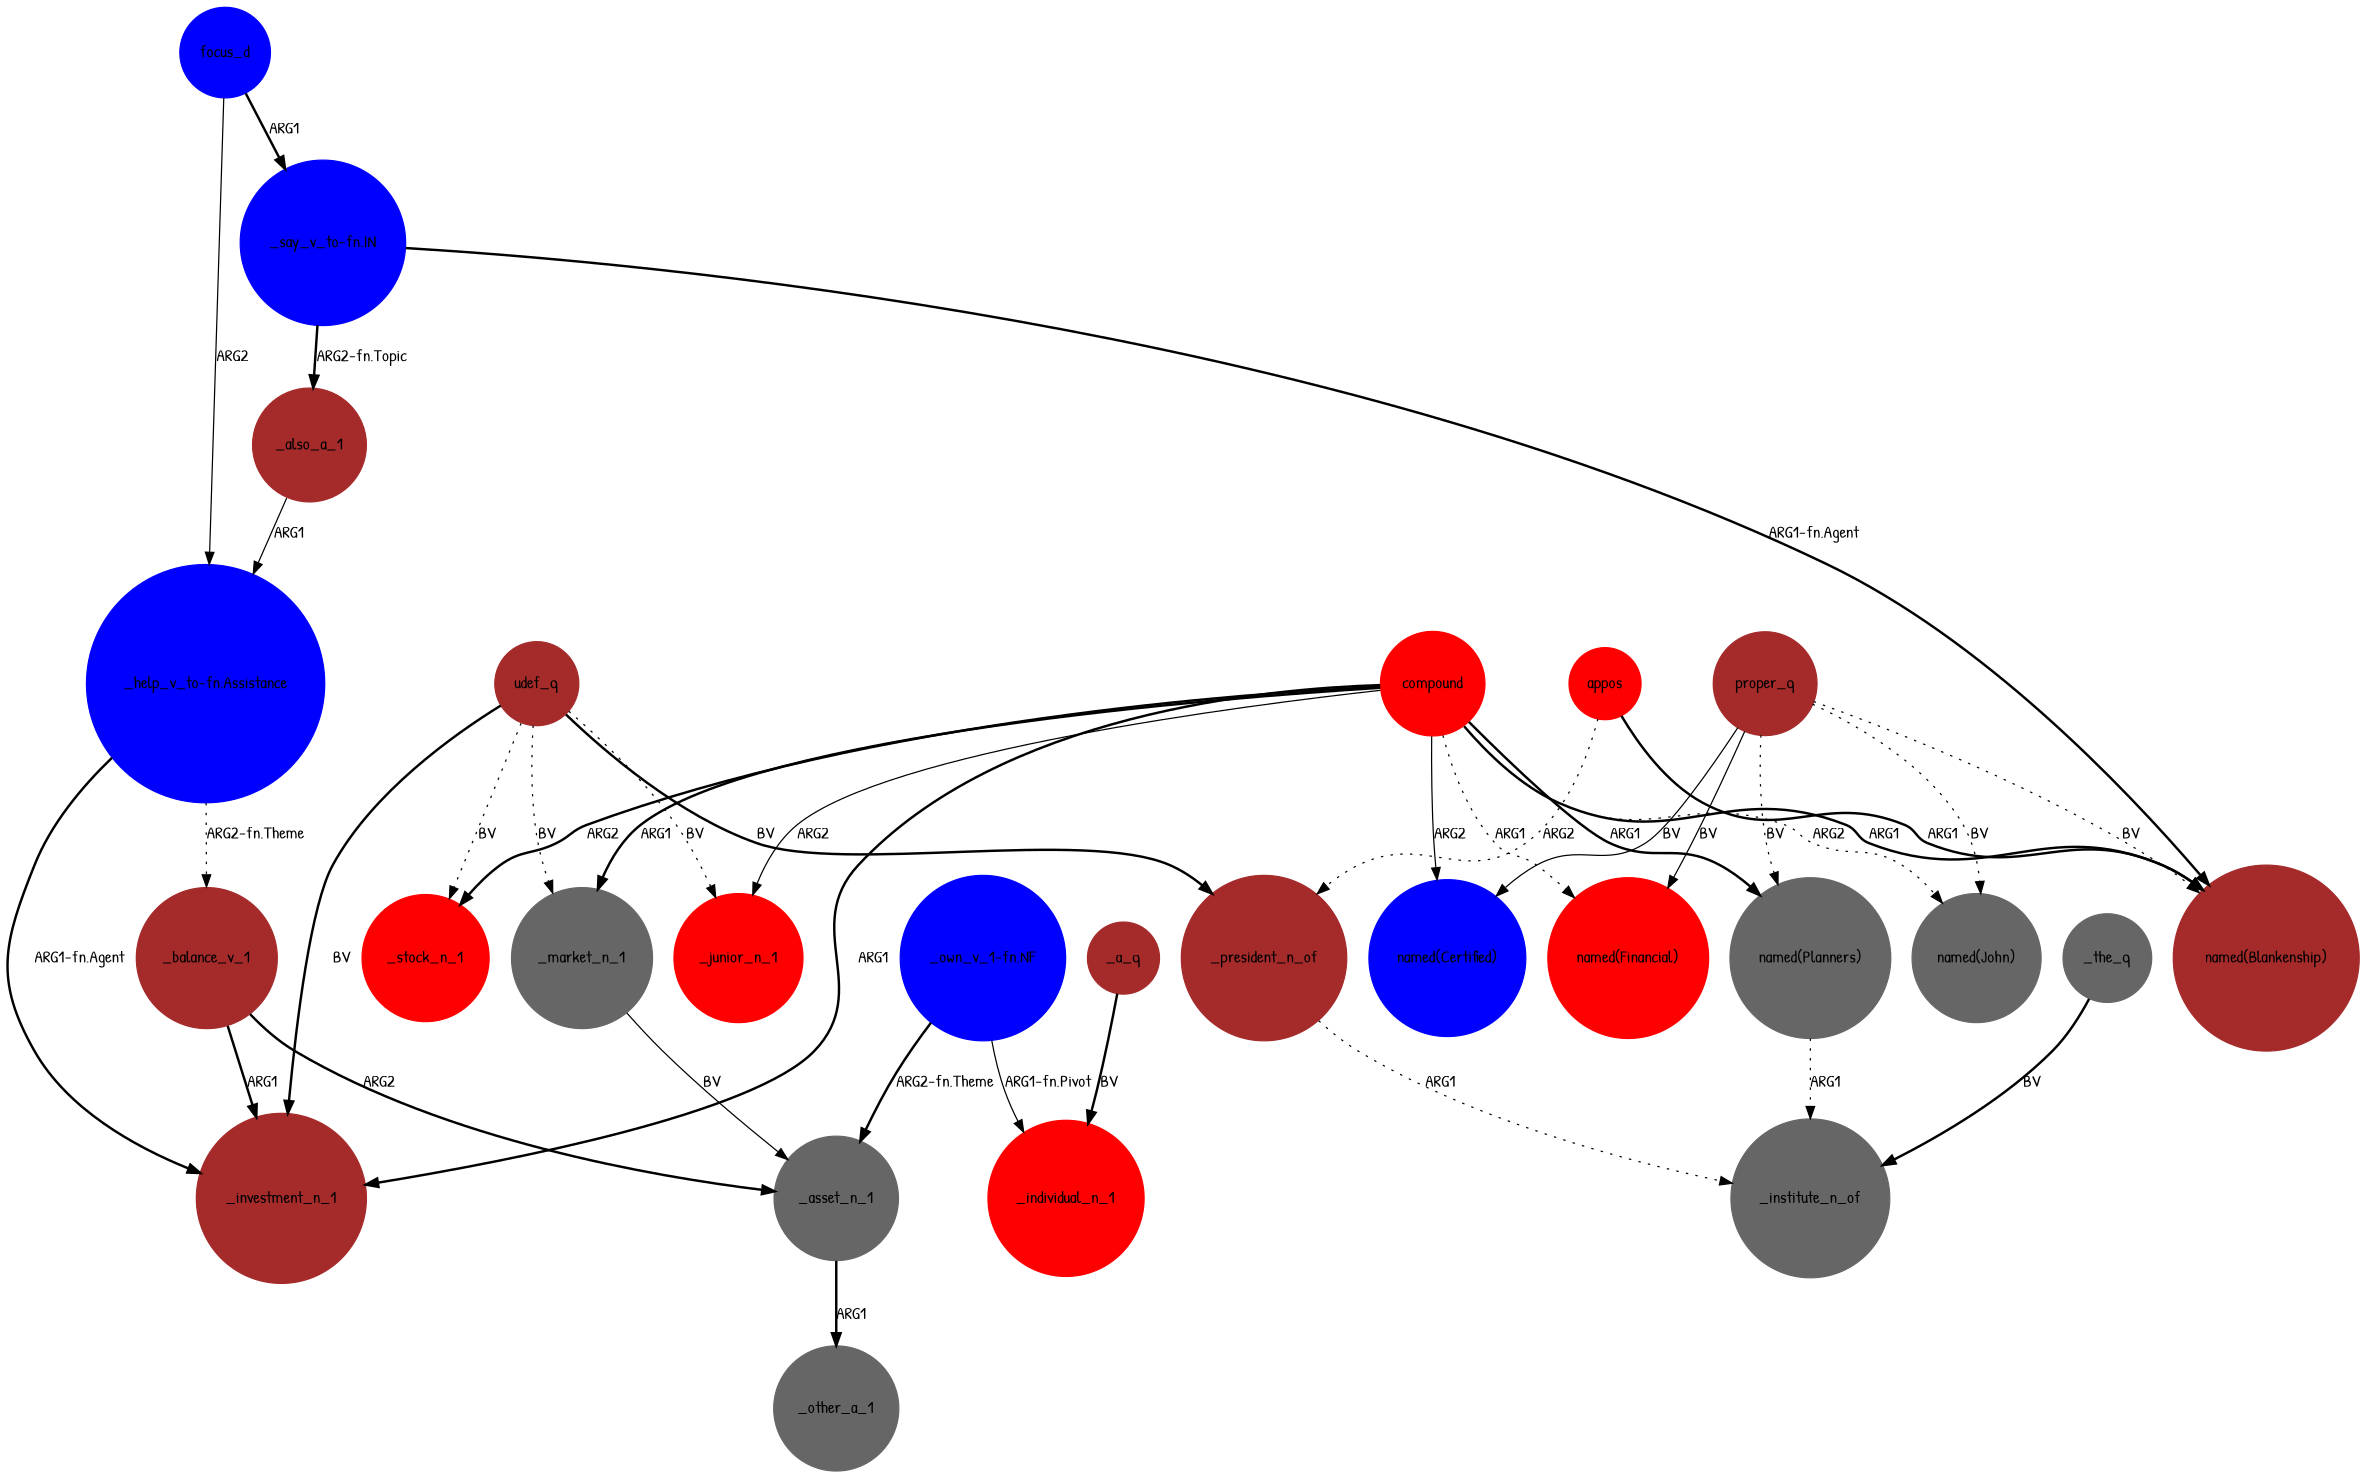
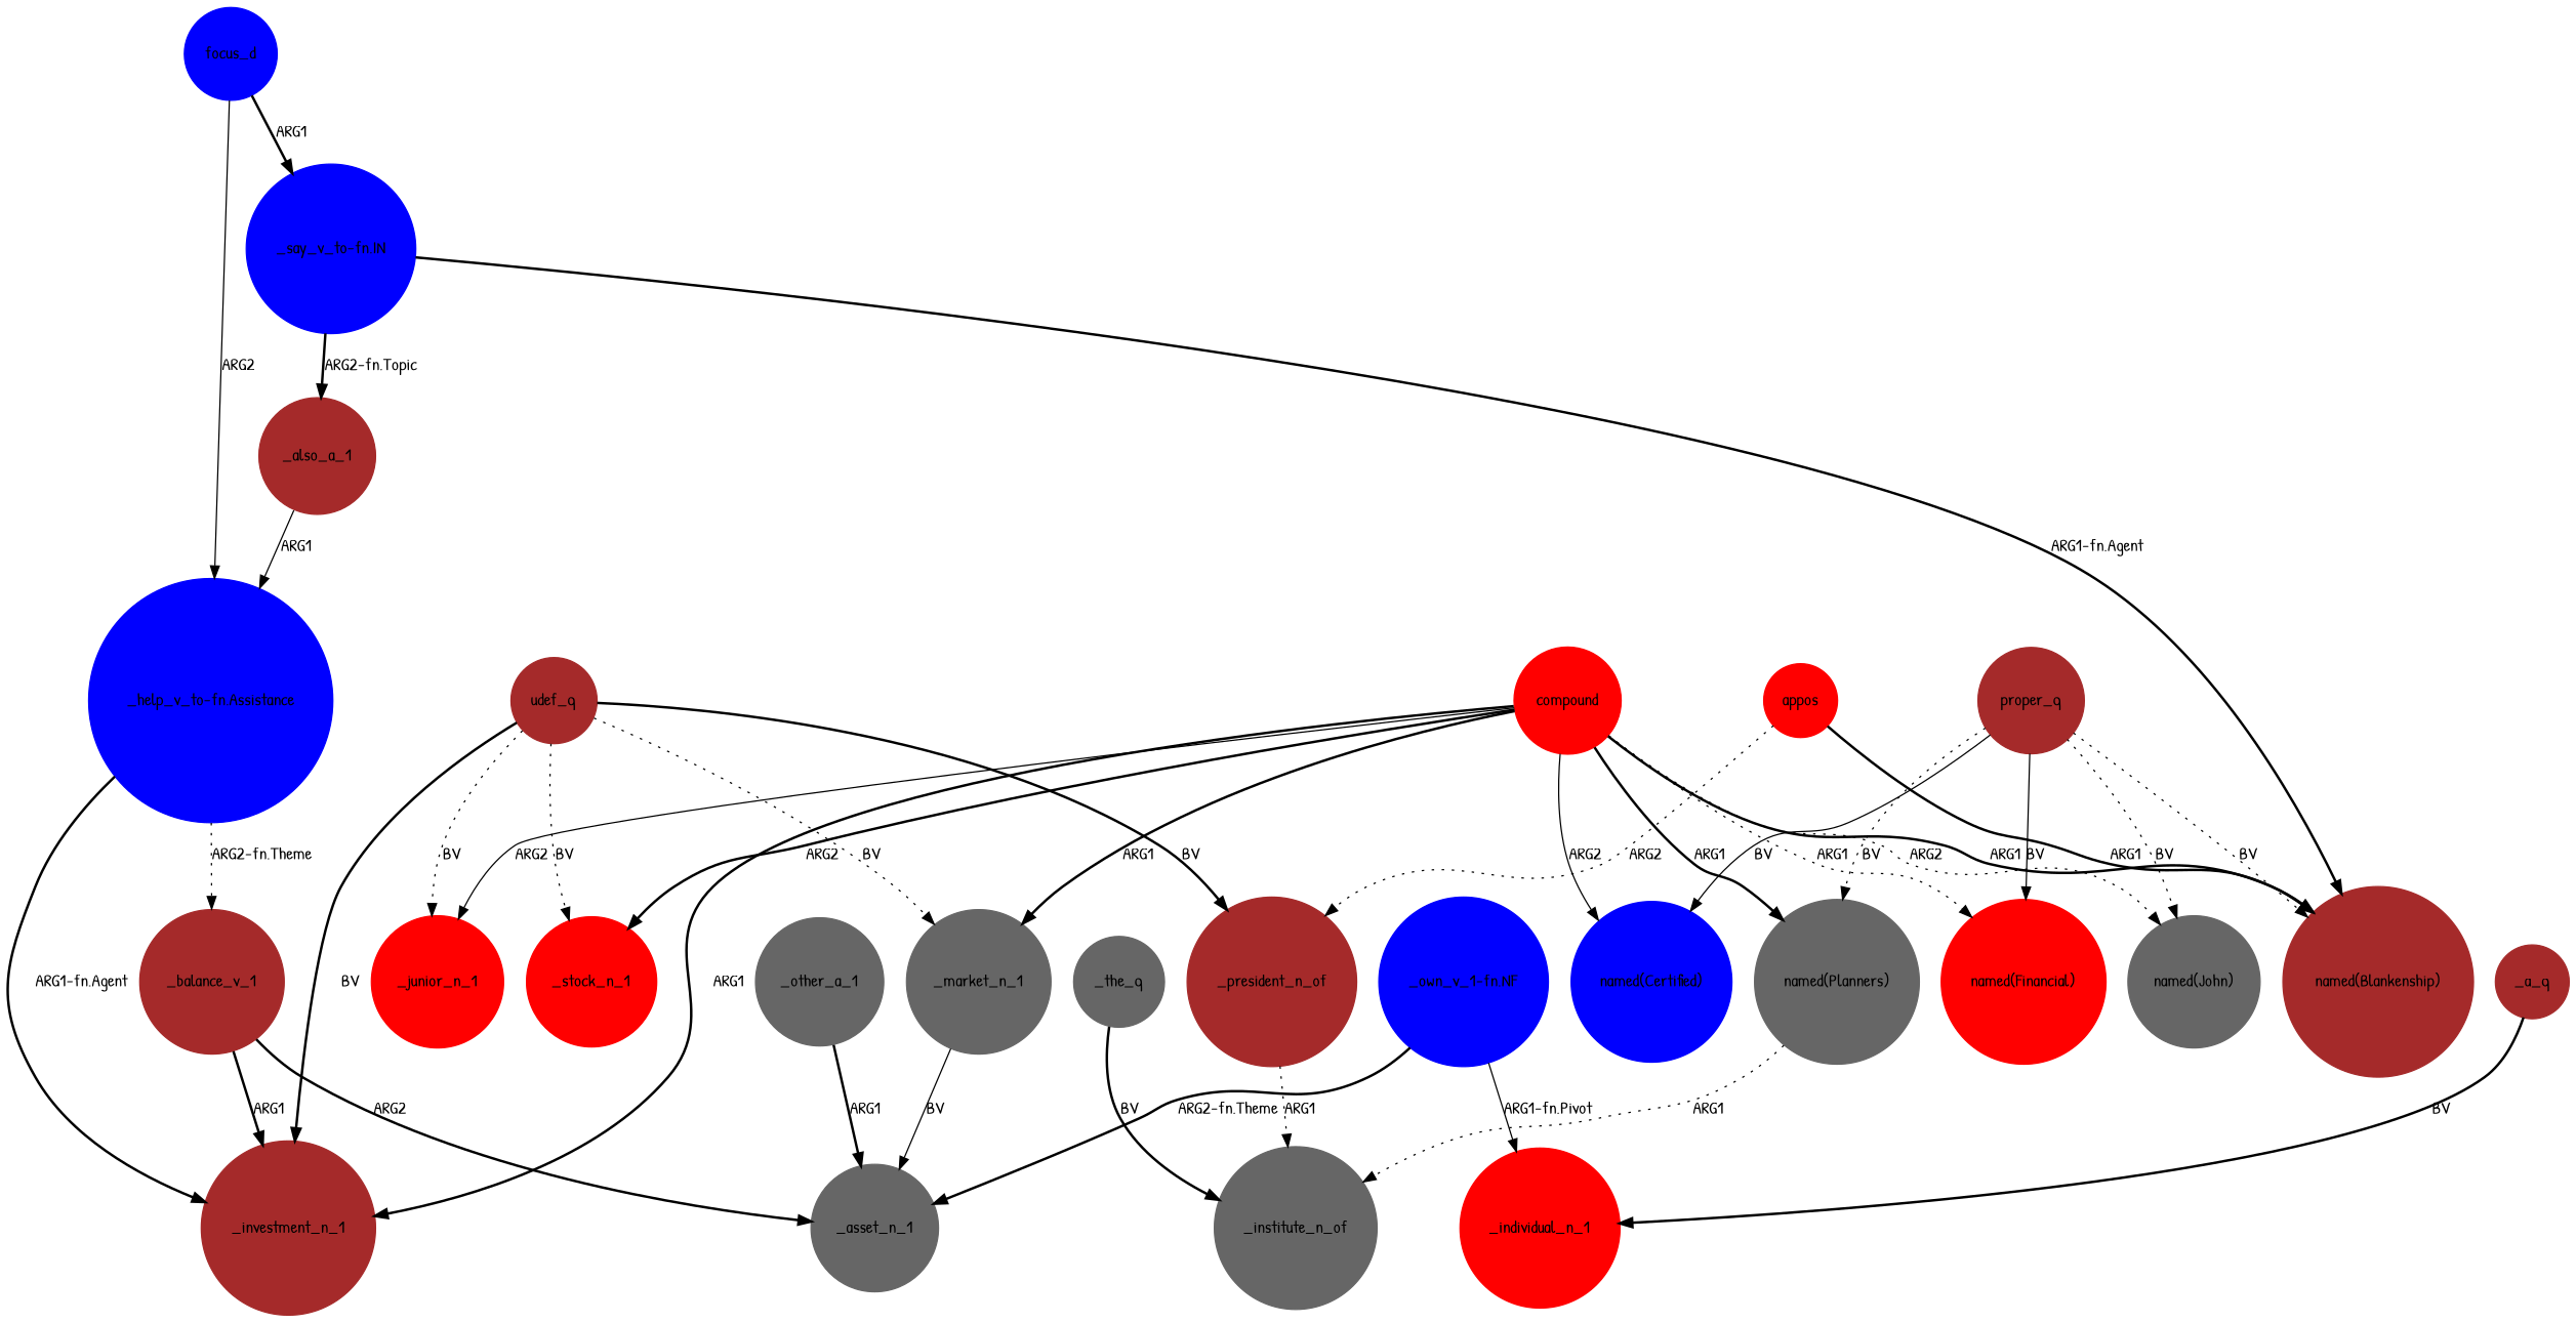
  digraph {
    fontname="Patrick Hand"
    node [color=brown fontname="Patrick Hand" shape=circle style=filled]
    edge [fontname="Patrick Hand" style=bold]
    focus_d [color=blue]
    "_help_v_to-fn.Assistance" [color=blue]
    "_say_v_to-fn.IN" [color=blue]
    _investment_n_1
    _balance_v_1
    "named(Blankenship)"
    _also_a_1
    _asset_n_1 [color=gray40]
    compound [color=red]
    "named(John)" [color=gray40]
    "named(Certified)" [color=blue]
    "named(Planners)" [color=gray40]
    _market_n_1 [color=gray40]
    _junior_n_1 [color=red]
    _stock_n_1 [color=red]
    "named(Financial)" [color=red]
    _institute_n_of [color=gray40]
    _individual_n_1 [color=red]
    _a_q
    _the_q [color=gray40]
    proper_q
    udef_q
    _president_n_of
    _other_a_1 [color=gray40]
    appos [color=red]
    "_own_v_1-fn.NF" [color=blue]
    focus_d -> "_help_v_to-fn.Assistance" [label=ARG2 style=solid]
    focus_d -> "_say_v_to-fn.IN" [label=ARG1]
    "_help_v_to-fn.Assistance" -> _investment_n_1 [label="ARG1-fn.Agent"]
    "_help_v_to-fn.Assistance" -> _balance_v_1 [label="ARG2-fn.Theme" style=dotted]
    "_say_v_to-fn.IN" -> "named(Blankenship)" [label="ARG1-fn.Agent"]
    "_say_v_to-fn.IN" -> _also_a_1 [label="ARG2-fn.Topic"]
    _balance_v_1 -> _investment_n_1 [label=ARG1]
    _balance_v_1 -> _asset_n_1 [label=ARG2]
    _also_a_1 -> "_help_v_to-fn.Assistance" [label=ARG1 style=solid]
    compound -> _investment_n_1 [label=ARG1]
    compound -> "named(Blankenship)" [label=ARG1]
    compound -> "named(John)" [label=ARG2 style=dotted]
    compound -> "named(Certified)" [label=ARG2 style=solid]
    compound -> "named(Planners)" [label=ARG1]
    compound -> _market_n_1 [label=ARG1]
    compound -> _junior_n_1 [label=ARG2 style=solid]
    compound -> _stock_n_1 [label=ARG2]
    compound -> "named(Financial)" [label=ARG1 style=dotted]
    "named(Planners)" -> _institute_n_of [label=ARG1 style=dotted]
    _market_n_1 -> _asset_n_1 [label=BV style=solid]
    _a_q -> _individual_n_1 [label=BV]
    _the_q -> _institute_n_of [label=BV]
    proper_q -> "named(Blankenship)" [label=BV style=dotted]
    proper_q -> "named(John)" [label=BV style=dotted]
    proper_q -> "named(Certified)" [label=BV style=solid]
    proper_q -> "named(Planners)" [label=BV style=dotted]
    proper_q -> "named(Financial)" [label=BV style=solid]
    udef_q -> _investment_n_1 [label=BV]
    udef_q -> _market_n_1 [label=BV style=dotted]
    udef_q -> _junior_n_1 [label=BV style=dotted]
    udef_q -> _stock_n_1 [label=BV style=dotted]
    udef_q -> _president_n_of [label=BV]
    _president_n_of -> _institute_n_of [label=ARG1 style=dotted]
-   _asset_n_1 -> _other_a_1 [label=ARG1]
+   _other_a_1 -> _asset_n_1 [label=ARG1]
    appos -> "named(Blankenship)" [label=ARG1]
    appos -> _president_n_of [label=ARG2 style=dotted]
    "_own_v_1-fn.NF" -> _asset_n_1 [label="ARG2-fn.Theme"]
    "_own_v_1-fn.NF" -> _individual_n_1 [label="ARG1-fn.Pivot" style=solid]
  }
